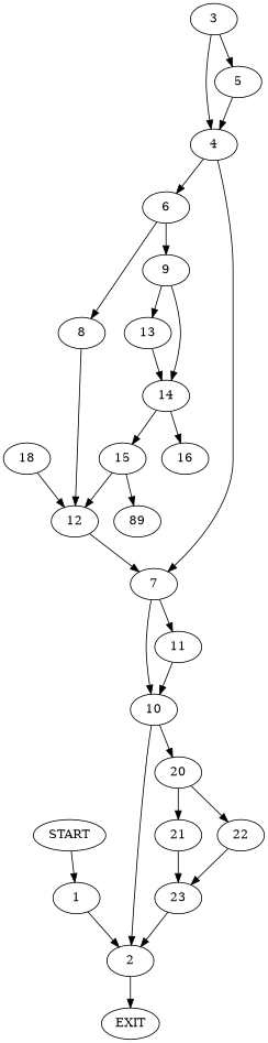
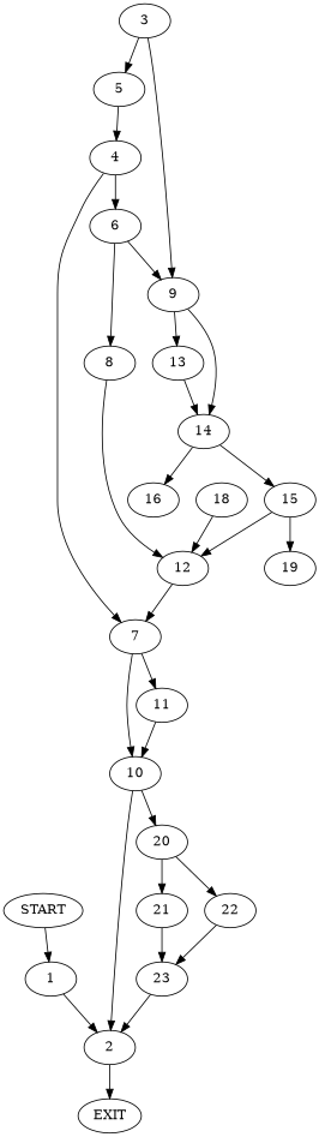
  digraph {
    n1 [label=START]
    1
    2
    n4 [label=EXIT]
    3
    4
    5
    6
    7
    8
    9
    10
    11
    12
    13
    14
    20
    15
    16
    21
    22
-   19 [label=89]
+   19
    18
    23
    n1 -> 1
    1 -> 2
    2 -> n4
-   3 -> 4
+   3 -> 9
    3 -> 5
    4 -> 6
    4 -> 7
    5 -> 4
    6 -> 8
    6 -> 9
    7 -> 10
    7 -> 11
    8 -> 12
    9 -> 13
    9 -> 14
    10 -> 2
    10 -> 20
    11 -> 10
    12 -> 7
    13 -> 14
    14 -> 15
    14 -> 16
    20 -> 21
    20 -> 22
    15 -> 12
    15 -> 19
    21 -> 23
    22 -> 23
    18 -> 12
    23 -> 2
  }
